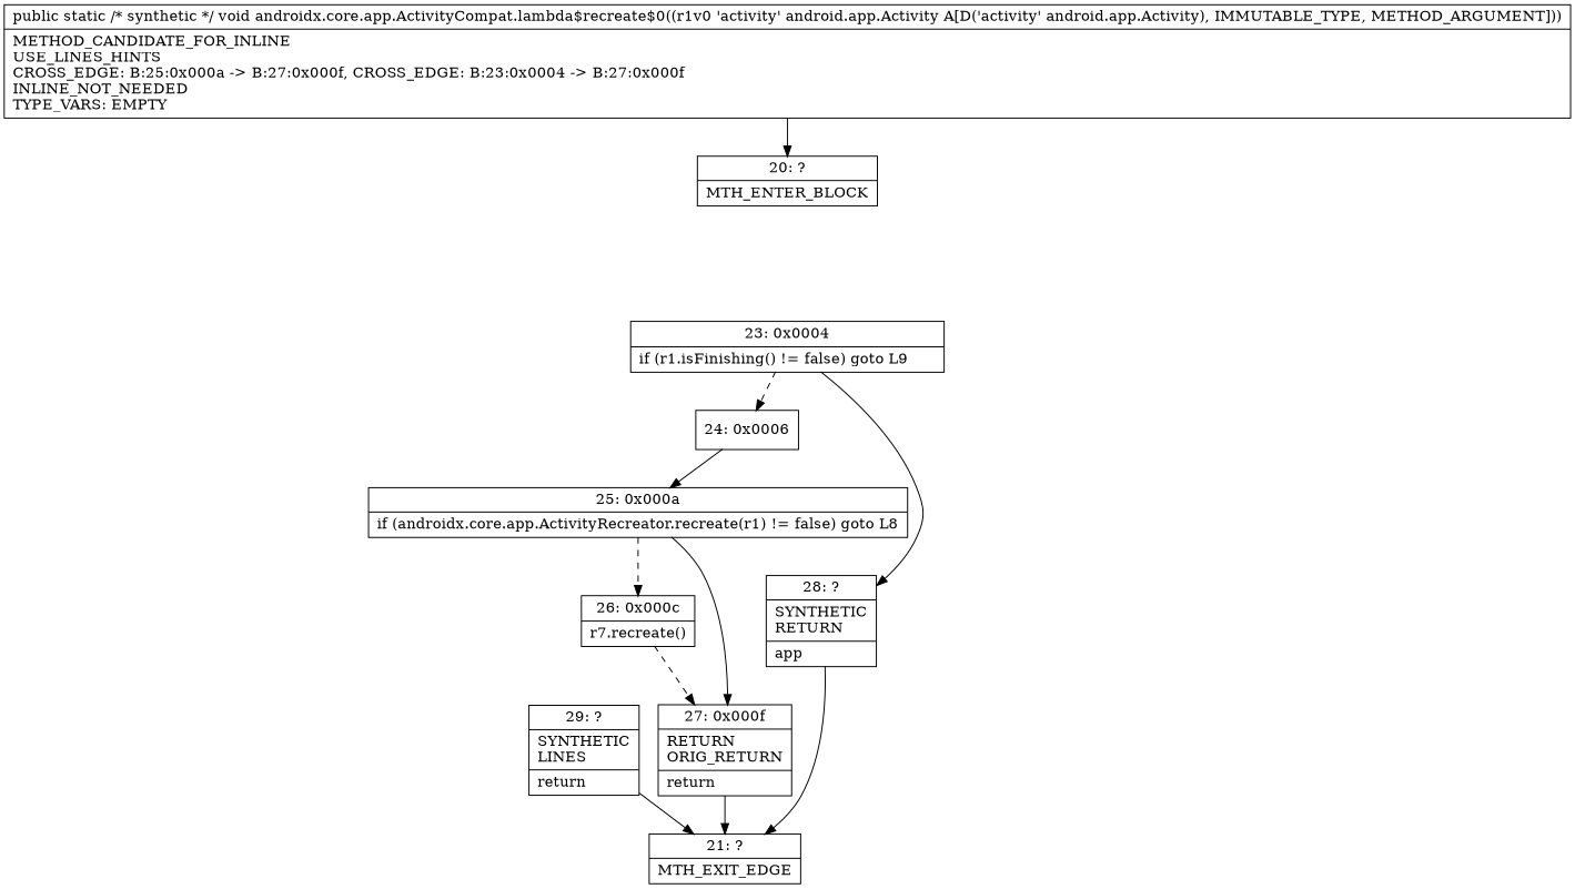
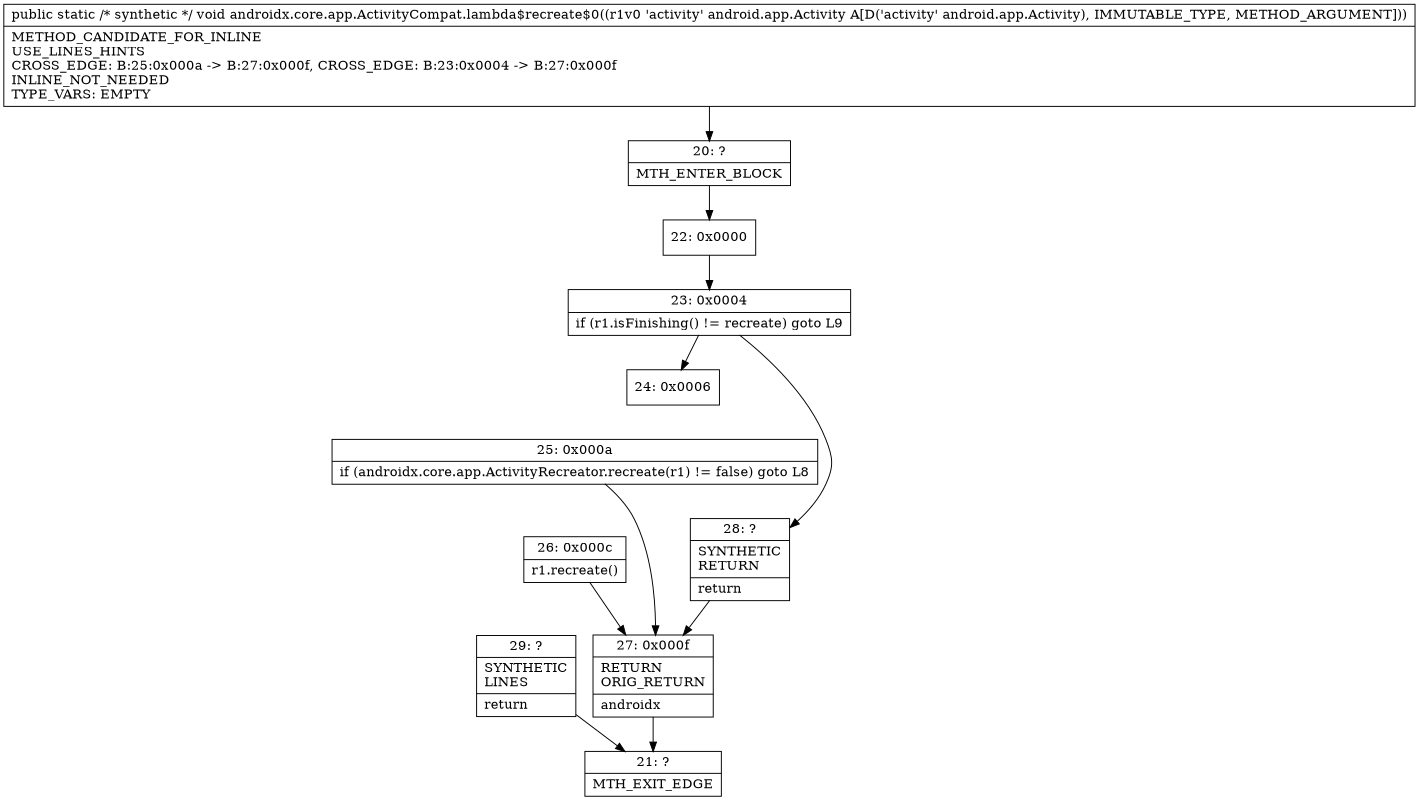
  digraph {
    node [shape=record]
    n1 [label="{20\:\ ?|MTH_ENTER_BLOCK\l}"]
-   n3 [label="{23\:\ 0x0004|if (r1.isFinishing() != false) goto L9\l}"]
+   n2 [label="{22\:\ 0x0000}"]
+   n3 [label="{23\:\ 0x0004|if (r1.isFinishing() != recreate) goto L9\l}"]
    n4 [label="{24\:\ 0x0006}"]
-   n5 [label="{28\:\ ?|SYNTHETIC\lRETURN\l|app\l}"]
+   n5 [label="{28\:\ ?|SYNTHETIC\lRETURN\l|return\l}"]
    n6 [label="{25\:\ 0x000a|if (androidx.core.app.ActivityRecreator.recreate(r1) != false) goto L8\l}"]
    n7 [label="{21\:\ ?|MTH_EXIT_EDGE\l}"]
-   n8 [label="{26\:\ 0x000c|r7.recreate()\l}"]
-   n9 [label="{27\:\ 0x000f|RETURN\lORIG_RETURN\l|return\l}"]
+   n8 [label="{26\:\ 0x000c|r1.recreate()\l}"]
+   n9 [label="{27\:\ 0x000f|RETURN\lORIG_RETURN\l|androidx\l}"]
    n10 [label="{29\:\ ?|SYNTHETIC\lLINES\l|return\l}"]
    n11 [label="{public static \/* synthetic *\/ void androidx.core.app.ActivityCompat.lambda$recreate$0((r1v0 'activity' android.app.Activity A[D('activity' android.app.Activity), IMMUTABLE_TYPE, METHOD_ARGUMENT]))  | METHOD_CANDIDATE_FOR_INLINE\lUSE_LINES_HINTS\lCROSS_EDGE: B:25:0x000a \-\> B:27:0x000f, CROSS_EDGE: B:23:0x0004 \-\> B:27:0x000f\lINLINE_NOT_NEEDED\lTYPE_VARS: EMPTY\l}"]
-   n3 -> n4 [style=dashed]
+   n1 -> n2
+   n2 -> n3
+   n3 -> n4 [style=solid]
    n3 -> n5
-   n4 -> n6
-   n5 -> n7
-   n6 -> n8 [style=dashed]
+   n5 -> n9
    n6 -> n9
-   n8 -> n9 [style=dashed]
+   n8 -> n9
    n9 -> n7
    n10 -> n7
    n11 -> n1
  }
